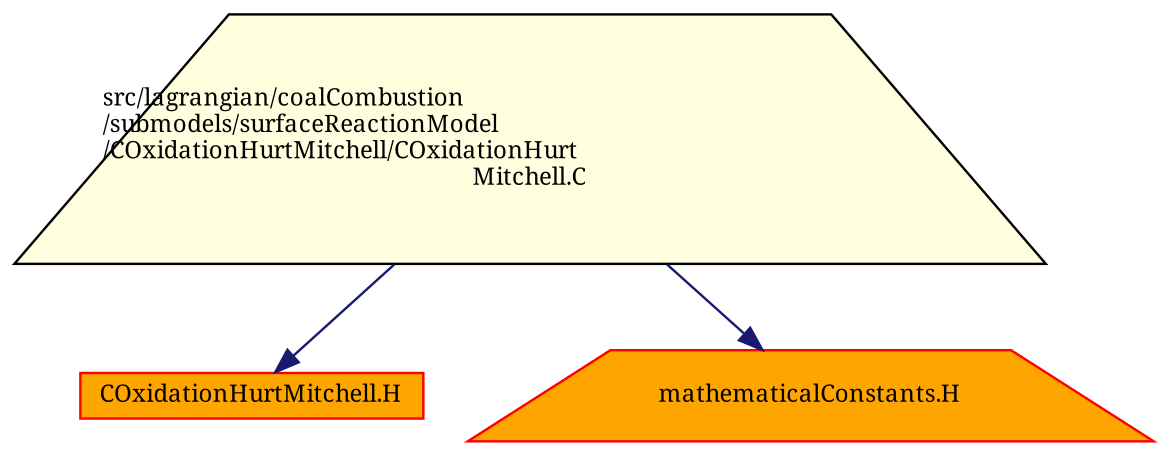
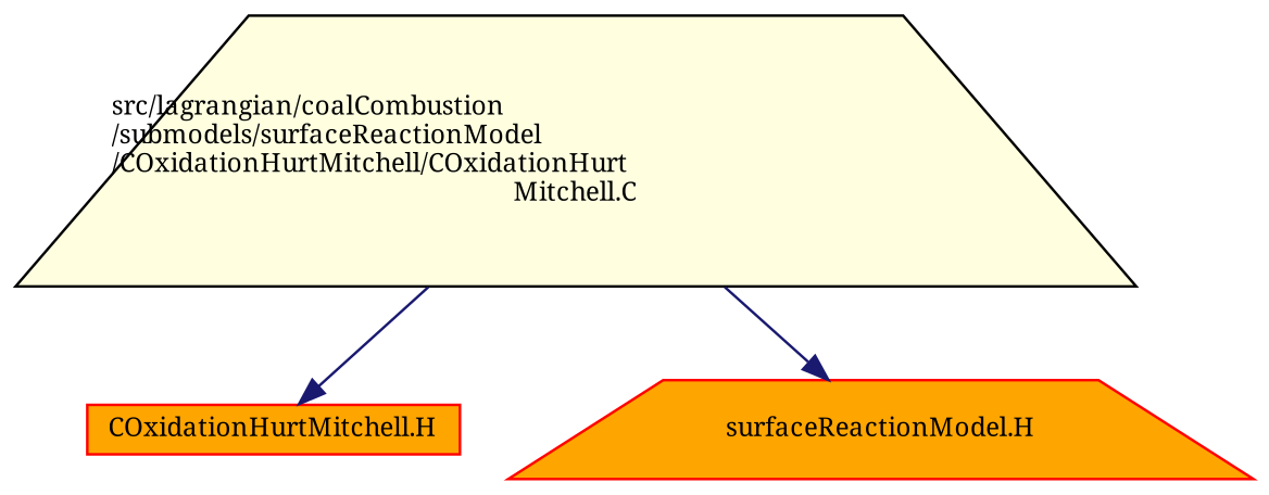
  digraph {
    fontname="Noto Serif"
    node [color=red fillcolor=orange fontname="Noto Serif" fontsize=10 shape=trapezium style=filled]
    edge [color=midnightblue fontname="Noto Serif" fontsize=10 labelfontname=FreeSans labelfontsize=10 style=solid]
    n1 [color=black fillcolor=lightyellow fontcolor=black height=0.2 label="src/lagrangian/coalCombustion\l/submodels/surfaceReactionModel\l/COxidationHurtMitchell/COxidationHurt\lMitchell.C" width=0.4]
    n2 [height=0.2 label="COxidationHurtMitchell.H" shape=box width=0.4]
-   n3 [height=0.2 label="mathematicalConstants.H" width=0.4]
+   n3 [height=0.2 label="surfaceReactionModel.H" width=0.4]
    n1 -> n2
    n1 -> n3
  }
